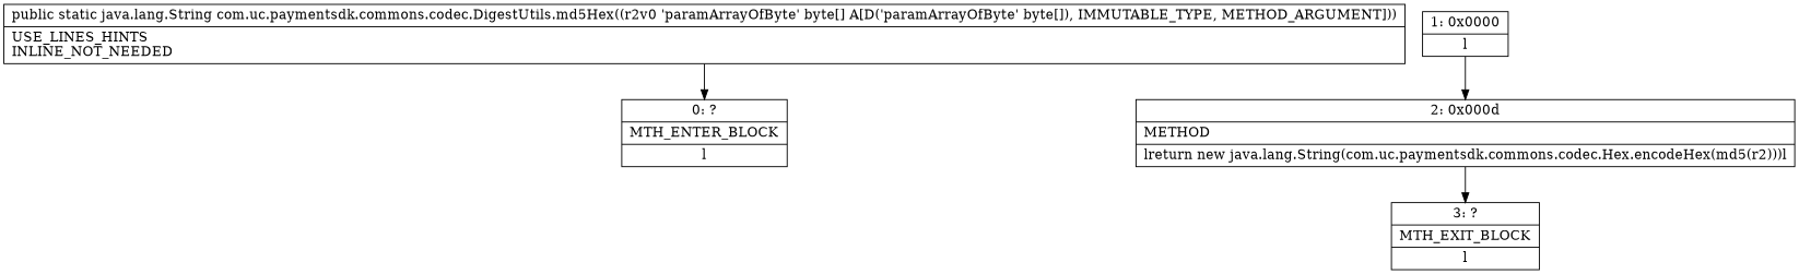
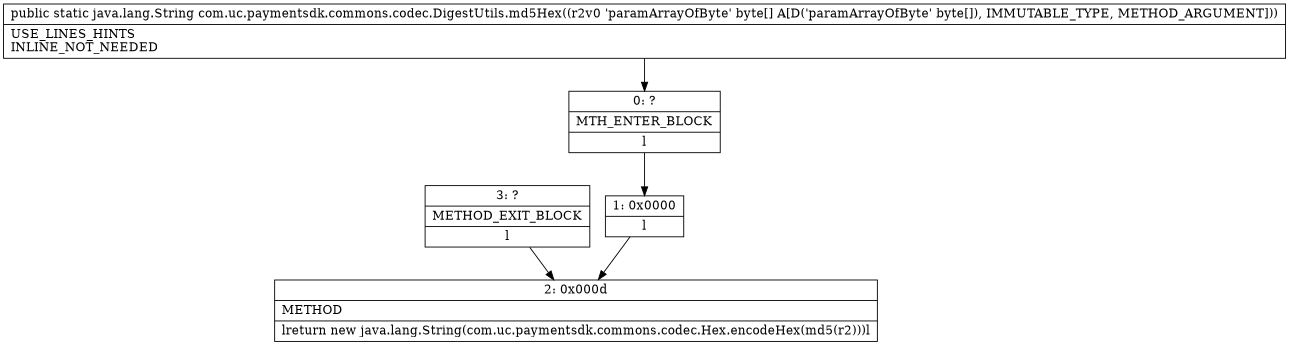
  digraph {
    node [shape=record]
    n1 [label="{0\:\ ?|MTH_ENTER_BLOCK\l|l}"]
    n2 [label="{1\:\ 0x0000|l}"]
    n3 [label="{2\:\ 0x000d|METHOD\l|lreturn new java.lang.String(com.uc.paymentsdk.commons.codec.Hex.encodeHex(md5(r2)))l}"]
-   n4 [label="{3\:\ ?|MTH_EXIT_BLOCK\l|l}"]
+   n4 [label="{3\:\ ?|METHOD_EXIT_BLOCK\l|l}"]
    n5 [label="{public static java.lang.String com.uc.paymentsdk.commons.codec.DigestUtils.md5Hex((r2v0 'paramArrayOfByte' byte[] A[D('paramArrayOfByte' byte[]), IMMUTABLE_TYPE, METHOD_ARGUMENT]))  | USE_LINES_HINTS\lINLINE_NOT_NEEDED\l}"]
+   n1 -> n2
    n2 -> n3
-   n3 -> n4
+   n4 -> n3
    n5 -> n1
  }
